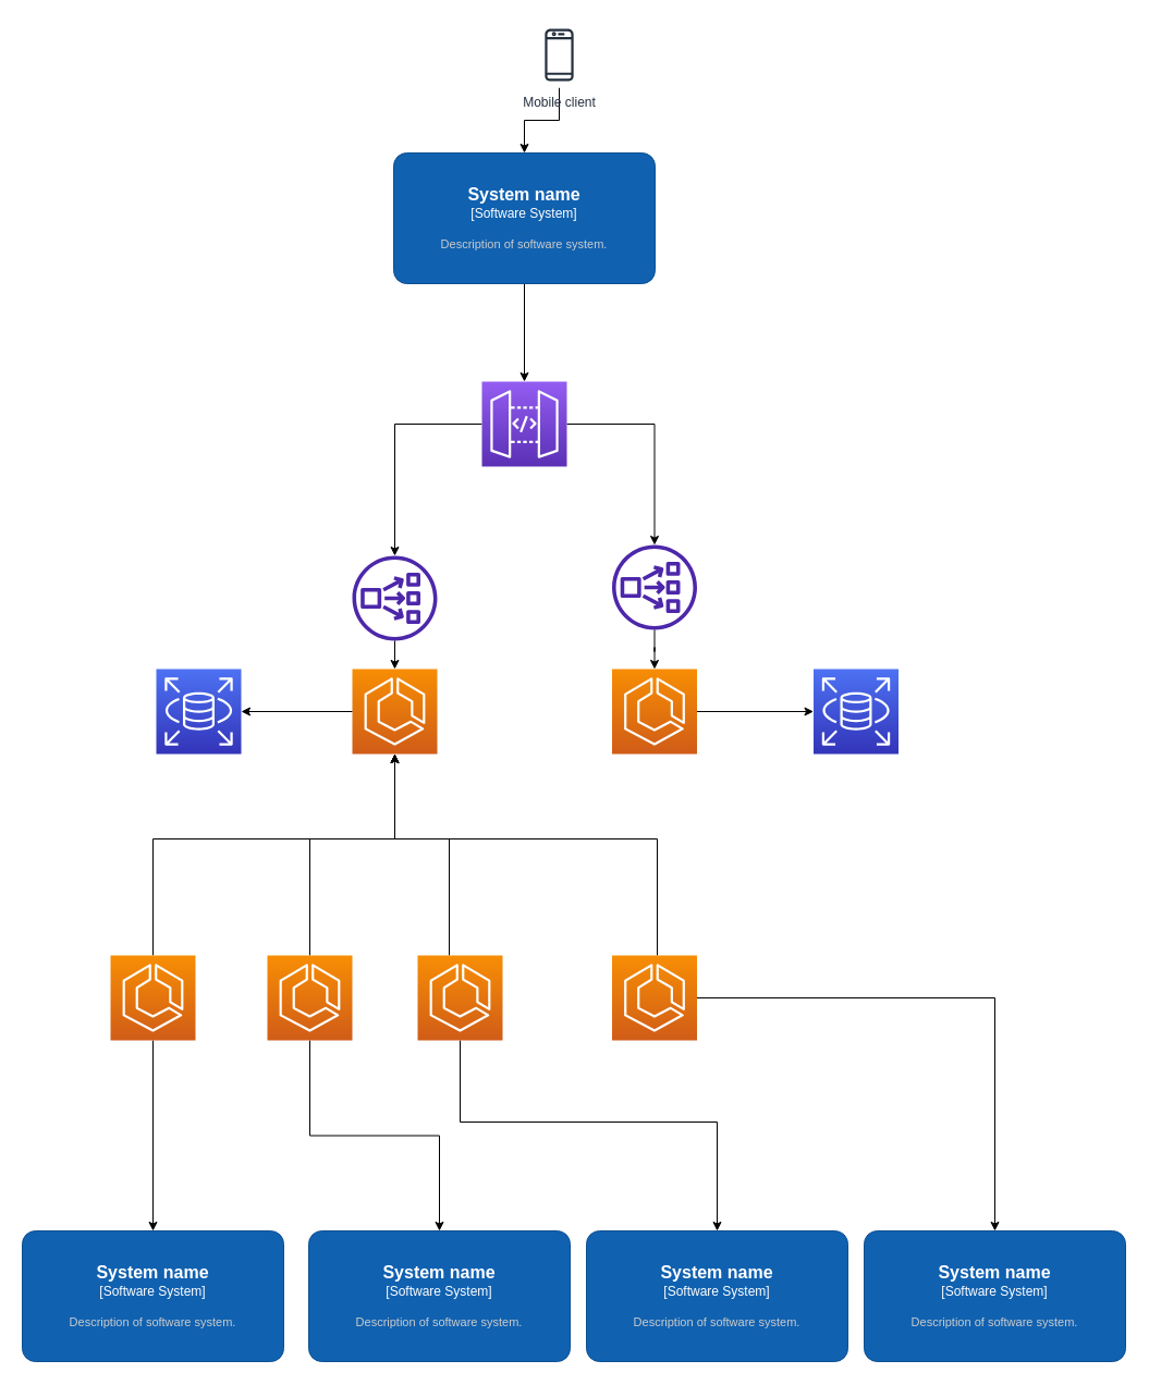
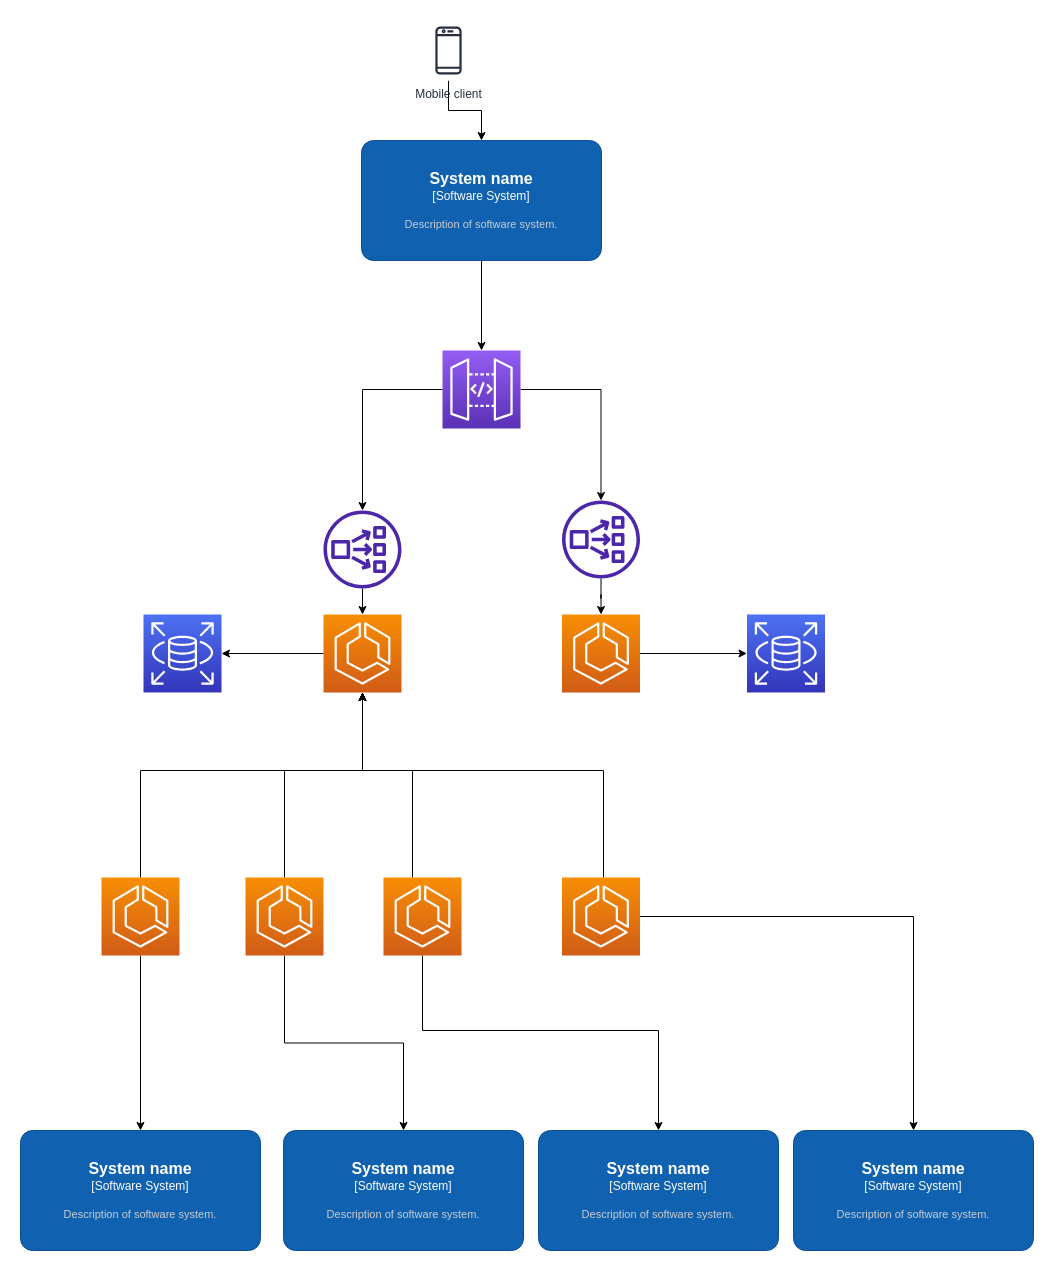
  <mxCell id="0" />
  <mxCell id="1" parent="0" />
  <mxCell id="2" style="edgeStyle=orthogonalEdgeStyle;rounded=0;orthogonalLoop=1;jettySize=auto;html=1;" edge="1" parent="1" source="3" target="5"><mxGeometry relative="1" as="geometry"><mxPoint x="393" y="805" as="targetPoint" /></mxGeometry></mxCell>
- <mxCell id="3" value="Mobile client" style="sketch=0;outlineConnect=0;fontColor=#232F3E;gradientColor=none;strokeColor=#232F3E;fillColor=#ffffff;dashed=0;verticalLabelPosition=bottom;verticalAlign=top;align=center;html=1;fontSize=12;fontStyle=0;aspect=fixed;shape=mxgraph.aws4.resourceIcon;resIcon=mxgraph.aws4.mobile_client;" vertex="1" parent="1"><mxGeometry x="483" y="20" width="60" height="60" as="geometry" /></mxCell>
+ <mxCell id="3" value="Mobile client" style="sketch=0;outlineConnect=0;fontColor=#232F3E;gradientColor=none;strokeColor=#232F3E;fillColor=#ffffff;dashed=0;verticalLabelPosition=bottom;verticalAlign=top;align=center;html=1;fontSize=12;fontStyle=0;aspect=fixed;shape=mxgraph.aws4.resourceIcon;resIcon=mxgraph.aws4.mobile_client;" vertex="1" parent="1"><mxGeometry x="418" y="20" width="60" height="60" as="geometry" /></mxCell>
  <mxCell id="4" style="edgeStyle=orthogonalEdgeStyle;rounded=0;orthogonalLoop=1;jettySize=auto;html=1;entryX=0.5;entryY=0;entryDx=0;entryDy=0;entryPerimeter=0;startArrow=none;startFill=0;" edge="1" parent="1" source="5" target="11"><mxGeometry relative="1" as="geometry" /></mxCell>
  <mxCell id="5" value="&lt;font style=&quot;font-size: 16px&quot;&gt;&lt;b&gt;System name&lt;/b&gt;&lt;/font&gt;&lt;div&gt;[Software System]&lt;/div&gt;&lt;br&gt;&lt;div&gt;&lt;font style=&quot;font-size: 11px&quot;&gt;&lt;font color=&quot;#cccccc&quot;&gt;Description of software system.&lt;/font&gt;&lt;/div&gt;" style="rounded=1;whiteSpace=wrap;html=1;labelBackgroundColor=none;fillColor=#1061B0;fontColor=#ffffff;align=center;arcSize=10;strokeColor=#0D5091;metaEdit=1;resizable=0;points=[[0.25,0,0],[0.5,0,0],[0.75,0,0],[1,0.25,0],[1,0.5,0],[1,0.75,0],[0.75,1,0],[0.5,1,0],[0.25,1,0],[0,0.75,0],[0,0.5,0],[0,0.25,0]];" vertex="1" parent="1"><mxGeometry x="361" y="140" width="240" height="120" as="geometry" /></mxCell>
  <mxCell id="6" value="&lt;font style=&quot;font-size: 16px&quot;&gt;&lt;b&gt;System name&lt;/b&gt;&lt;/font&gt;&lt;div&gt;[Software System]&lt;/div&gt;&lt;br&gt;&lt;div&gt;&lt;font style=&quot;font-size: 11px&quot;&gt;&lt;font color=&quot;#cccccc&quot;&gt;Description of software system.&lt;/font&gt;&lt;/div&gt;" style="rounded=1;whiteSpace=wrap;html=1;labelBackgroundColor=none;fillColor=#1061B0;fontColor=#ffffff;align=center;arcSize=10;strokeColor=#0D5091;metaEdit=1;resizable=0;points=[[0.25,0,0],[0.5,0,0],[0.75,0,0],[1,0.25,0],[1,0.5,0],[1,0.75,0],[0.75,1,0],[0.5,1,0],[0.25,1,0],[0,0.75,0],[0,0.5,0],[0,0.25,0]];" vertex="1" parent="1"><mxGeometry x="20" y="1130" width="240" height="120" as="geometry" /></mxCell>
  <mxCell id="7" value="&lt;font style=&quot;font-size: 16px&quot;&gt;&lt;b&gt;System name&lt;/b&gt;&lt;/font&gt;&lt;div&gt;[Software System]&lt;/div&gt;&lt;br&gt;&lt;div&gt;&lt;font style=&quot;font-size: 11px&quot;&gt;&lt;font color=&quot;#cccccc&quot;&gt;Description of software system.&lt;/font&gt;&lt;/div&gt;" style="rounded=1;whiteSpace=wrap;html=1;labelBackgroundColor=none;fillColor=#1061B0;fontColor=#ffffff;align=center;arcSize=10;strokeColor=#0D5091;metaEdit=1;resizable=0;points=[[0.25,0,0],[0.5,0,0],[0.75,0,0],[1,0.25,0],[1,0.5,0],[1,0.75,0],[0.75,1,0],[0.5,1,0],[0.25,1,0],[0,0.75,0],[0,0.5,0],[0,0.25,0]];" vertex="1" parent="1"><mxGeometry x="283" y="1130" width="240" height="120" as="geometry" /></mxCell>
  <mxCell id="8" value="&lt;font style=&quot;font-size: 16px&quot;&gt;&lt;b&gt;System name&lt;/b&gt;&lt;/font&gt;&lt;div&gt;[Software System]&lt;/div&gt;&lt;br&gt;&lt;div&gt;&lt;font style=&quot;font-size: 11px&quot;&gt;&lt;font color=&quot;#cccccc&quot;&gt;Description of software system.&lt;/font&gt;&lt;/div&gt;" style="rounded=1;whiteSpace=wrap;html=1;labelBackgroundColor=none;fillColor=#1061B0;fontColor=#ffffff;align=center;arcSize=10;strokeColor=#0D5091;metaEdit=1;resizable=0;points=[[0.25,0,0],[0.5,0,0],[0.75,0,0],[1,0.25,0],[1,0.5,0],[1,0.75,0],[0.75,1,0],[0.5,1,0],[0.25,1,0],[0,0.75,0],[0,0.5,0],[0,0.25,0]];" vertex="1" parent="1"><mxGeometry x="538" y="1130" width="240" height="120" as="geometry" /></mxCell>
  <mxCell id="9" style="edgeStyle=orthogonalEdgeStyle;rounded=0;orthogonalLoop=1;jettySize=auto;html=1;startArrow=none;startFill=0;" edge="1" parent="1" source="11" target="19"><mxGeometry relative="1" as="geometry" /></mxCell>
  <mxCell id="10" style="edgeStyle=orthogonalEdgeStyle;rounded=0;orthogonalLoop=1;jettySize=auto;html=1;startArrow=none;startFill=0;" edge="1" parent="1" source="11" target="13"><mxGeometry relative="1" as="geometry" /></mxCell>
  <mxCell id="11" value="" style="sketch=0;points=[[0,0,0],[0.25,0,0],[0.5,0,0],[0.75,0,0],[1,0,0],[0,1,0],[0.25,1,0],[0.5,1,0],[0.75,1,0],[1,1,0],[0,0.25,0],[0,0.5,0],[0,0.75,0],[1,0.25,0],[1,0.5,0],[1,0.75,0]];outlineConnect=0;fontColor=#232F3E;gradientColor=#945DF2;gradientDirection=north;fillColor=#5A30B5;strokeColor=#ffffff;dashed=0;verticalLabelPosition=bottom;verticalAlign=top;align=center;html=1;fontSize=12;fontStyle=0;aspect=fixed;shape=mxgraph.aws4.resourceIcon;resIcon=mxgraph.aws4.api_gateway;" vertex="1" parent="1"><mxGeometry x="442" y="350" width="78" height="78" as="geometry" /></mxCell>
  <mxCell id="12" value="&lt;font style=&quot;font-size: 16px&quot;&gt;&lt;b&gt;System name&lt;/b&gt;&lt;/font&gt;&lt;div&gt;[Software System]&lt;/div&gt;&lt;br&gt;&lt;div&gt;&lt;font style=&quot;font-size: 11px&quot;&gt;&lt;font color=&quot;#cccccc&quot;&gt;Description of software system.&lt;/font&gt;&lt;/div&gt;" style="rounded=1;whiteSpace=wrap;html=1;labelBackgroundColor=none;fillColor=#1061B0;fontColor=#ffffff;align=center;arcSize=10;strokeColor=#0D5091;metaEdit=1;resizable=0;points=[[0.25,0,0],[0.5,0,0],[0.75,0,0],[1,0.25,0],[1,0.5,0],[1,0.75,0],[0.75,1,0],[0.5,1,0],[0.25,1,0],[0,0.75,0],[0,0.5,0],[0,0.25,0]];" vertex="1" parent="1"><mxGeometry x="793" y="1130" width="240" height="120" as="geometry" /></mxCell>
  <mxCell id="13" value="" style="sketch=0;outlineConnect=0;fontColor=#232F3E;gradientColor=none;fillColor=#4D27AA;strokeColor=none;dashed=0;verticalLabelPosition=bottom;verticalAlign=top;align=center;html=1;fontSize=12;fontStyle=0;aspect=fixed;pointerEvents=1;shape=mxgraph.aws4.network_load_balancer;" vertex="1" parent="1"><mxGeometry x="561.5" y="500" width="78" height="78" as="geometry" /></mxCell>
  <mxCell id="14" value="" style="sketch=0;points=[[0,0,0],[0.25,0,0],[0.5,0,0],[0.75,0,0],[1,0,0],[0,1,0],[0.25,1,0],[0.5,1,0],[0.75,1,0],[1,1,0],[0,0.25,0],[0,0.5,0],[0,0.75,0],[1,0.25,0],[1,0.5,0],[1,0.75,0]];outlineConnect=0;fontColor=#232F3E;gradientColor=#F78E04;gradientDirection=north;fillColor=#D05C17;strokeColor=#ffffff;dashed=0;verticalLabelPosition=bottom;verticalAlign=top;align=center;html=1;fontSize=12;fontStyle=0;aspect=fixed;shape=mxgraph.aws4.resourceIcon;resIcon=mxgraph.aws4.ecs;" vertex="1" parent="1"><mxGeometry x="561.5" y="614" width="78" height="78" as="geometry" /></mxCell>
  <mxCell id="15" value="" style="sketch=0;points=[[0,0,0],[0.25,0,0],[0.5,0,0],[0.75,0,0],[1,0,0],[0,1,0],[0.25,1,0],[0.5,1,0],[0.75,1,0],[1,1,0],[0,0.25,0],[0,0.5,0],[0,0.75,0],[1,0.25,0],[1,0.5,0],[1,0.75,0]];outlineConnect=0;fontColor=#232F3E;gradientColor=#4D72F3;gradientDirection=north;fillColor=#3334B9;strokeColor=#ffffff;dashed=0;verticalLabelPosition=bottom;verticalAlign=top;align=center;html=1;fontSize=12;fontStyle=0;aspect=fixed;shape=mxgraph.aws4.resourceIcon;resIcon=mxgraph.aws4.rds;" vertex="1" parent="1"><mxGeometry x="746.5" y="614" width="78" height="78" as="geometry" /></mxCell>
  <mxCell id="16" style="edgeStyle=orthogonalEdgeStyle;rounded=0;orthogonalLoop=1;jettySize=auto;html=1;" edge="1" parent="1" source="13" target="14"><mxGeometry relative="1" as="geometry"><mxPoint x="467" y="630.09" as="targetPoint" /></mxGeometry></mxCell>
  <mxCell id="17" style="edgeStyle=orthogonalEdgeStyle;rounded=0;orthogonalLoop=1;jettySize=auto;html=1;entryX=0;entryY=0.5;entryDx=0;entryDy=0;entryPerimeter=0;" edge="1" parent="1" source="14" target="15"><mxGeometry relative="1" as="geometry" /></mxCell>
  <mxCell id="18" value="" style="sketch=0;points=[[0,0,0],[0.25,0,0],[0.5,0,0],[0.75,0,0],[1,0,0],[0,1,0],[0.25,1,0],[0.5,1,0],[0.75,1,0],[1,1,0],[0,0.25,0],[0,0.5,0],[0,0.75,0],[1,0.25,0],[1,0.5,0],[1,0.75,0]];outlineConnect=0;fontColor=#232F3E;gradientColor=#4D72F3;gradientDirection=north;fillColor=#3334B9;strokeColor=#ffffff;dashed=0;verticalLabelPosition=bottom;verticalAlign=top;align=center;html=1;fontSize=12;fontStyle=0;aspect=fixed;shape=mxgraph.aws4.resourceIcon;resIcon=mxgraph.aws4.rds;" vertex="1" parent="1"><mxGeometry x="143" y="614" width="78" height="78" as="geometry" /></mxCell>
  <mxCell id="19" value="" style="sketch=0;outlineConnect=0;fontColor=#232F3E;gradientColor=none;fillColor=#4D27AA;strokeColor=none;dashed=0;verticalLabelPosition=bottom;verticalAlign=top;align=center;html=1;fontSize=12;fontStyle=0;aspect=fixed;pointerEvents=1;shape=mxgraph.aws4.network_load_balancer;" vertex="1" parent="1"><mxGeometry x="323" y="510" width="78" height="78" as="geometry" /></mxCell>
  <mxCell id="20" value="" style="sketch=0;points=[[0,0,0],[0.25,0,0],[0.5,0,0],[0.75,0,0],[1,0,0],[0,1,0],[0.25,1,0],[0.5,1,0],[0.75,1,0],[1,1,0],[0,0.25,0],[0,0.5,0],[0,0.75,0],[1,0.25,0],[1,0.5,0],[1,0.75,0]];outlineConnect=0;fontColor=#232F3E;gradientColor=#F78E04;gradientDirection=north;fillColor=#D05C17;strokeColor=#ffffff;dashed=0;verticalLabelPosition=bottom;verticalAlign=top;align=center;html=1;fontSize=12;fontStyle=0;aspect=fixed;shape=mxgraph.aws4.resourceIcon;resIcon=mxgraph.aws4.ecs;" vertex="1" parent="1"><mxGeometry x="323" y="614" width="78" height="78" as="geometry" /></mxCell>
  <mxCell id="21" style="edgeStyle=orthogonalEdgeStyle;rounded=0;orthogonalLoop=1;jettySize=auto;html=1;entryX=0.5;entryY=0;entryDx=0;entryDy=0;entryPerimeter=0;" edge="1" parent="1" source="19" target="20"><mxGeometry relative="1" as="geometry"><mxPoint x="467" y="630.09" as="targetPoint" /></mxGeometry></mxCell>
  <mxCell id="22" style="edgeStyle=orthogonalEdgeStyle;rounded=0;orthogonalLoop=1;jettySize=auto;html=1;" edge="1" parent="1" source="20" target="18"><mxGeometry relative="1" as="geometry" /></mxCell>
  <mxCell id="23" style="edgeStyle=orthogonalEdgeStyle;rounded=0;orthogonalLoop=1;jettySize=auto;html=1;entryX=0.5;entryY=1;entryDx=0;entryDy=0;entryPerimeter=0;startArrow=none;startFill=0;" edge="1" parent="1" source="25" target="20"><mxGeometry relative="1" as="geometry"><Array as="points"><mxPoint x="140" y="770" /><mxPoint x="362" y="770" /></Array></mxGeometry></mxCell>
  <mxCell id="24" style="edgeStyle=orthogonalEdgeStyle;rounded=0;orthogonalLoop=1;jettySize=auto;html=1;entryX=0.5;entryY=0;entryDx=0;entryDy=0;entryPerimeter=0;startArrow=none;startFill=0;" edge="1" parent="1" source="25" target="6"><mxGeometry relative="1" as="geometry" /></mxCell>
  <mxCell id="25" value="" style="sketch=0;points=[[0,0,0],[0.25,0,0],[0.5,0,0],[0.75,0,0],[1,0,0],[0,1,0],[0.25,1,0],[0.5,1,0],[0.75,1,0],[1,1,0],[0,0.25,0],[0,0.5,0],[0,0.75,0],[1,0.25,0],[1,0.5,0],[1,0.75,0]];outlineConnect=0;fontColor=#232F3E;gradientColor=#F78E04;gradientDirection=north;fillColor=#D05C17;strokeColor=#ffffff;dashed=0;verticalLabelPosition=bottom;verticalAlign=top;align=center;html=1;fontSize=12;fontStyle=0;aspect=fixed;shape=mxgraph.aws4.resourceIcon;resIcon=mxgraph.aws4.ecs;" vertex="1" parent="1"><mxGeometry x="101" y="877" width="78" height="78" as="geometry" /></mxCell>
  <mxCell id="26" style="edgeStyle=orthogonalEdgeStyle;rounded=0;orthogonalLoop=1;jettySize=auto;html=1;startArrow=none;startFill=0;" edge="1" parent="1" source="28" target="20"><mxGeometry relative="1" as="geometry"><Array as="points"><mxPoint x="284" y="770" /><mxPoint x="362" y="770" /></Array></mxGeometry></mxCell>
  <mxCell id="27" style="edgeStyle=orthogonalEdgeStyle;rounded=0;orthogonalLoop=1;jettySize=auto;html=1;entryX=0.5;entryY=0;entryDx=0;entryDy=0;entryPerimeter=0;startArrow=none;startFill=0;" edge="1" parent="1" source="28" target="7"><mxGeometry relative="1" as="geometry" /></mxCell>
  <mxCell id="28" value="" style="sketch=0;points=[[0,0,0],[0.25,0,0],[0.5,0,0],[0.75,0,0],[1,0,0],[0,1,0],[0.25,1,0],[0.5,1,0],[0.75,1,0],[1,1,0],[0,0.25,0],[0,0.5,0],[0,0.75,0],[1,0.25,0],[1,0.5,0],[1,0.75,0]];outlineConnect=0;fontColor=#232F3E;gradientColor=#F78E04;gradientDirection=north;fillColor=#D05C17;strokeColor=#ffffff;dashed=0;verticalLabelPosition=bottom;verticalAlign=top;align=center;html=1;fontSize=12;fontStyle=0;aspect=fixed;shape=mxgraph.aws4.resourceIcon;resIcon=mxgraph.aws4.ecs;" vertex="1" parent="1"><mxGeometry x="245" y="877" width="78" height="78" as="geometry" /></mxCell>
  <mxCell id="29" style="edgeStyle=orthogonalEdgeStyle;rounded=0;orthogonalLoop=1;jettySize=auto;html=1;startArrow=none;startFill=0;" edge="1" parent="1" source="31" target="20"><mxGeometry relative="1" as="geometry"><Array as="points"><mxPoint x="412" y="770" /><mxPoint x="362" y="770" /></Array></mxGeometry></mxCell>
  <mxCell id="30" style="edgeStyle=orthogonalEdgeStyle;rounded=0;orthogonalLoop=1;jettySize=auto;html=1;entryX=0.5;entryY=0;entryDx=0;entryDy=0;entryPerimeter=0;startArrow=none;startFill=0;" edge="1" parent="1" source="31" target="8"><mxGeometry relative="1" as="geometry"><Array as="points"><mxPoint x="422" y="1030" /><mxPoint x="658" y="1030" /></Array></mxGeometry></mxCell>
  <mxCell id="31" value="" style="sketch=0;points=[[0,0,0],[0.25,0,0],[0.5,0,0],[0.75,0,0],[1,0,0],[0,1,0],[0.25,1,0],[0.5,1,0],[0.75,1,0],[1,1,0],[0,0.25,0],[0,0.5,0],[0,0.75,0],[1,0.25,0],[1,0.5,0],[1,0.75,0]];outlineConnect=0;fontColor=#232F3E;gradientColor=#F78E04;gradientDirection=north;fillColor=#D05C17;strokeColor=#ffffff;dashed=0;verticalLabelPosition=bottom;verticalAlign=top;align=center;html=1;fontSize=12;fontStyle=0;aspect=fixed;shape=mxgraph.aws4.resourceIcon;resIcon=mxgraph.aws4.ecs;" vertex="1" parent="1"><mxGeometry x="383" y="877" width="78" height="78" as="geometry" /></mxCell>
  <mxCell id="32" style="edgeStyle=orthogonalEdgeStyle;rounded=0;orthogonalLoop=1;jettySize=auto;html=1;startArrow=none;startFill=0;" edge="1" parent="1" source="34" target="20"><mxGeometry relative="1" as="geometry"><Array as="points"><mxPoint x="603" y="770" /><mxPoint x="362" y="770" /></Array></mxGeometry></mxCell>
  <mxCell id="33" style="edgeStyle=orthogonalEdgeStyle;rounded=0;orthogonalLoop=1;jettySize=auto;html=1;entryX=0.5;entryY=0;entryDx=0;entryDy=0;entryPerimeter=0;startArrow=none;startFill=0;" edge="1" parent="1" source="34" target="12"><mxGeometry relative="1" as="geometry" /></mxCell>
  <mxCell id="34" value="" style="sketch=0;points=[[0,0,0],[0.25,0,0],[0.5,0,0],[0.75,0,0],[1,0,0],[0,1,0],[0.25,1,0],[0.5,1,0],[0.75,1,0],[1,1,0],[0,0.25,0],[0,0.5,0],[0,0.75,0],[1,0.25,0],[1,0.5,0],[1,0.75,0]];outlineConnect=0;fontColor=#232F3E;gradientColor=#F78E04;gradientDirection=north;fillColor=#D05C17;strokeColor=#ffffff;dashed=0;verticalLabelPosition=bottom;verticalAlign=top;align=center;html=1;fontSize=12;fontStyle=0;aspect=fixed;shape=mxgraph.aws4.resourceIcon;resIcon=mxgraph.aws4.ecs;" vertex="1" parent="1"><mxGeometry x="561.5" y="877" width="78" height="78" as="geometry" /></mxCell>
